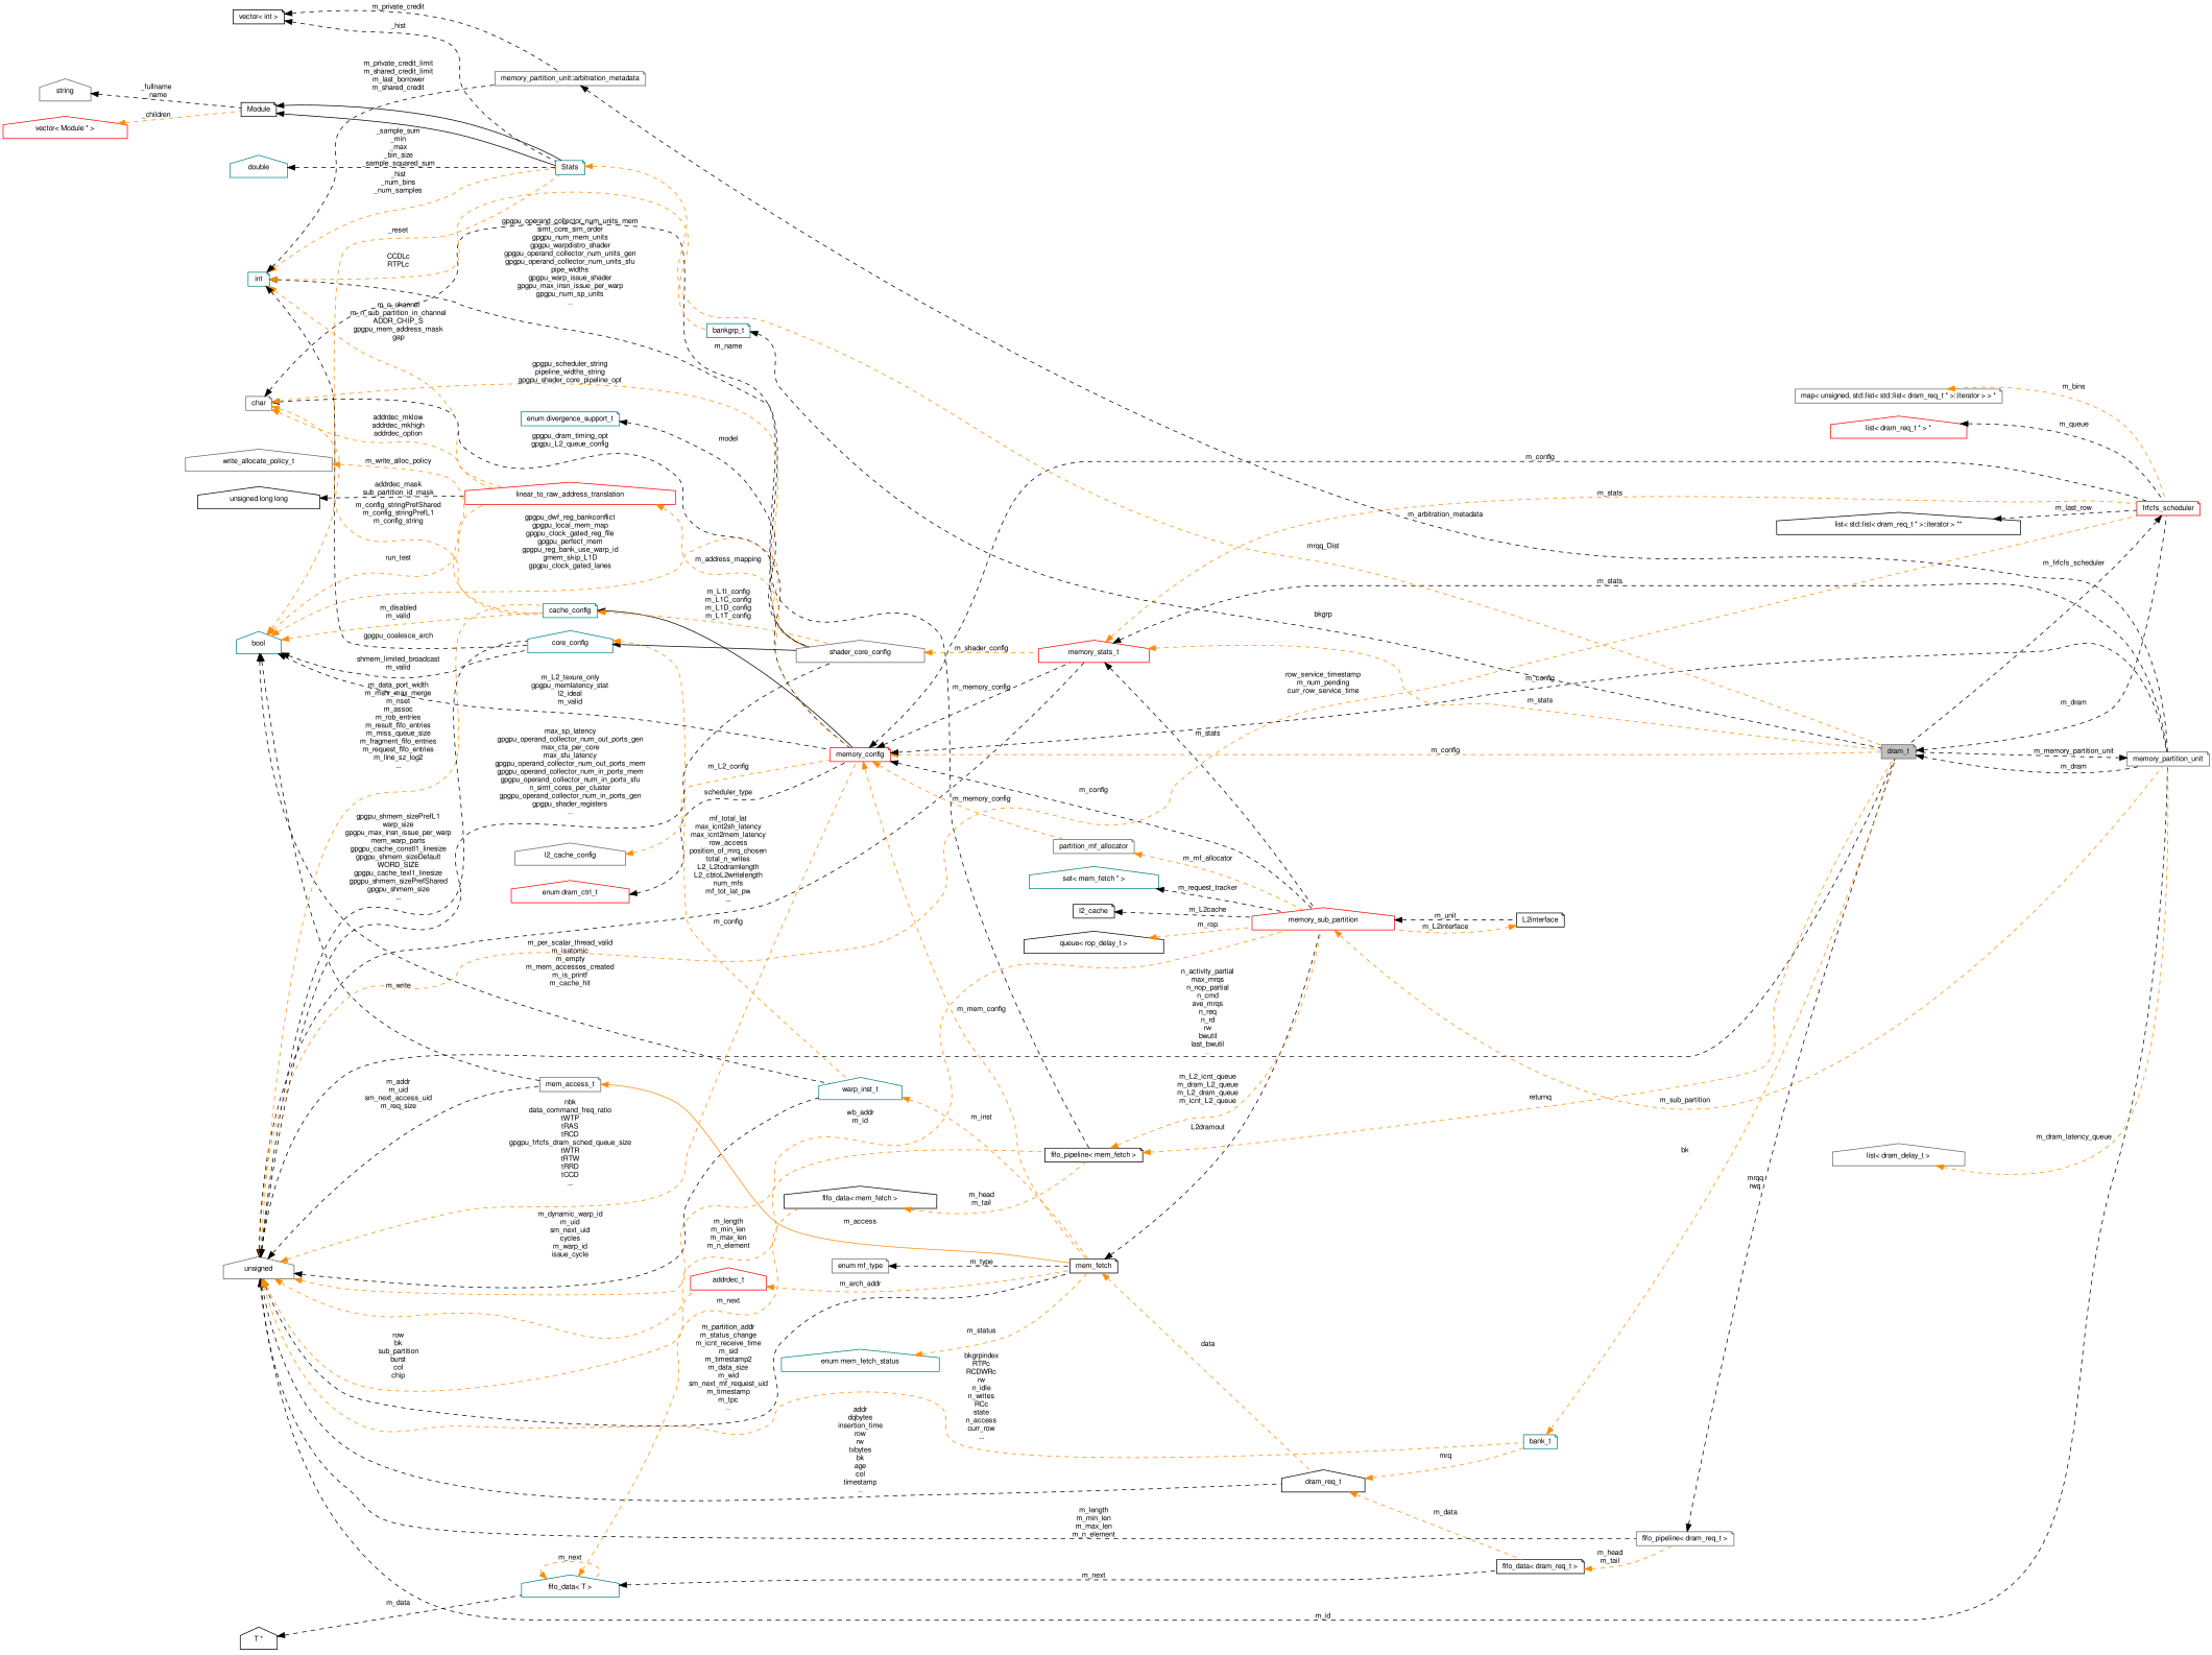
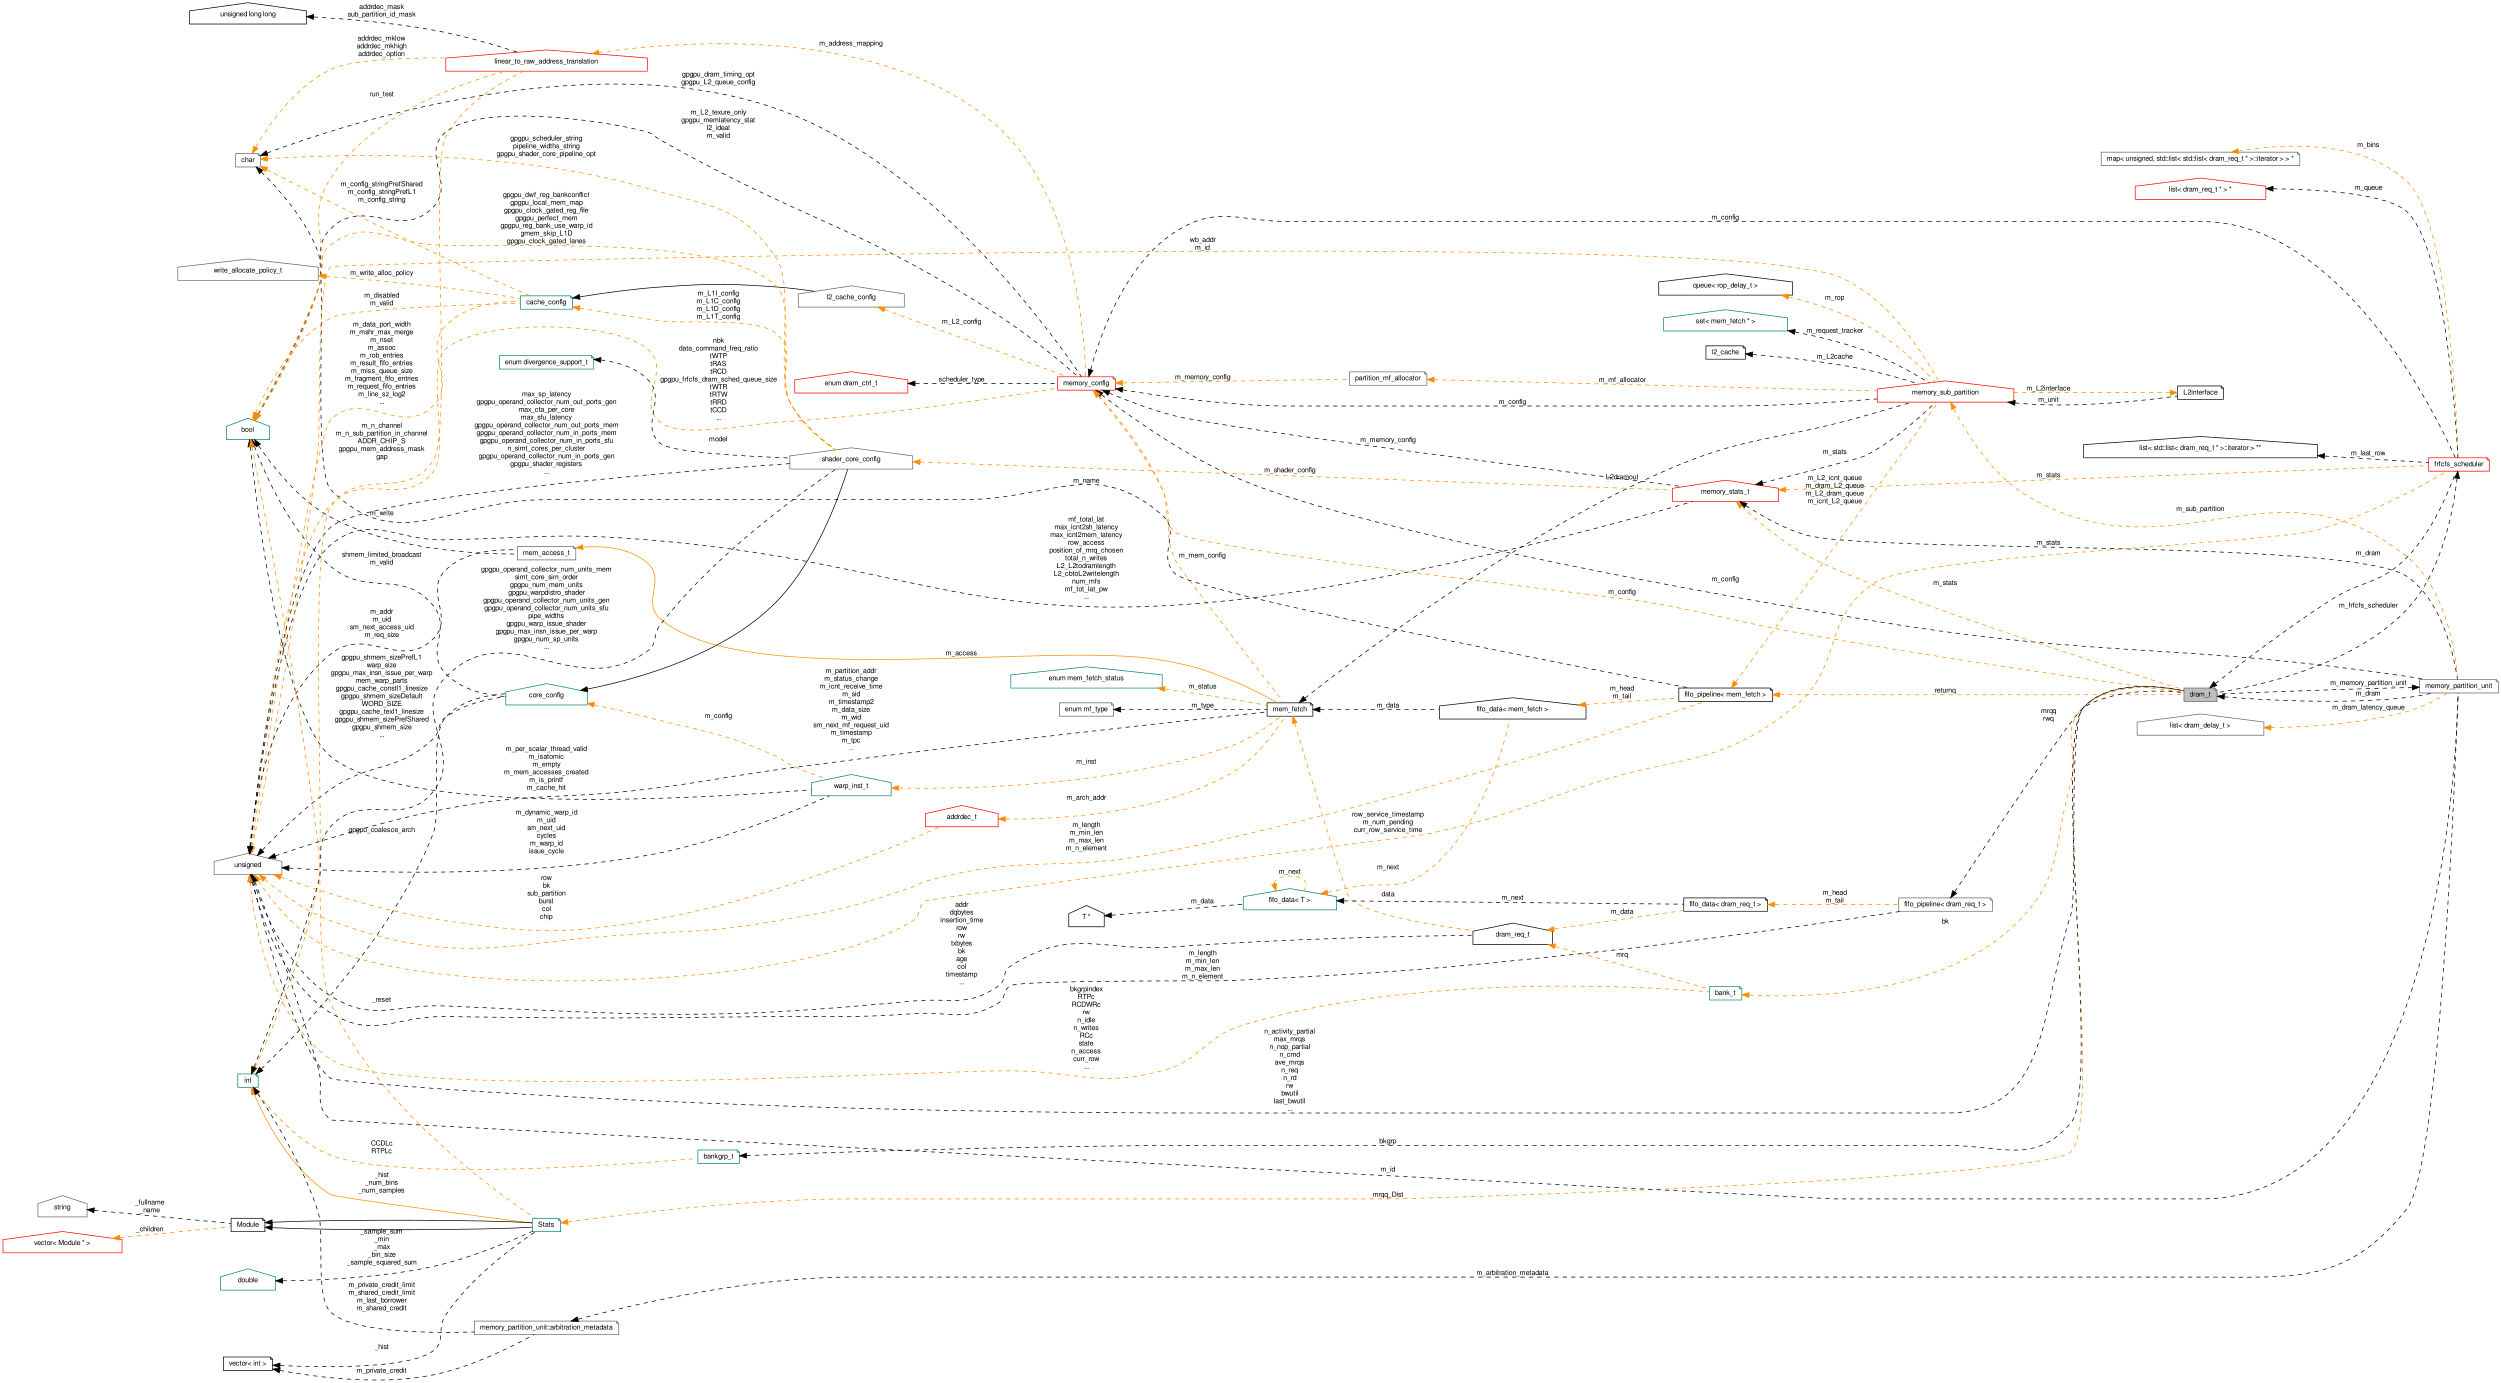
  digraph {
    rankdir=LR
    node [color=gray40 fontname=FreeSans fontsize=10 shape=house]
    edge [color=black dir=back fontname=FreeSans fontsize=10 labelfontname=FreeSans labelfontsize=10 style=dashed]
    n1 [fillcolor=grey75 fontcolor=black height=0.2 label=dram_t shape=note style=filled width=0.4]
    n2 [color=red height=0.2 label=frfcfs_scheduler shape=note width=0.4]
    n3 [height=0.2 label=memory_partition_unit shape=note width=0.4]
    n4 [height=0.2 label="map\< unsigned, std::list\< std::list\< dram_req_t * \>::iterator \> \> *" shape=note width=0.4]
    n5 [color=red height=0.2 label="list\< dram_req_t * \> *" width=0.4]
    n6 [color=red height=0.2 label=memory_config shape=note width=0.4]
    n7 [color=red height=0.2 label=memory_stats_t width=0.4]
    n8 [color=black height=0.2 label=mem_fetch shape=note width=0.4]
    n9 [color=red height=0.2 label=memory_sub_partition width=0.4]
    n10 [height=0.2 label=partition_mf_allocator shape=note width=0.4]
    n11 [color=black height=0.2 label=dram_req_t width=0.4]
    n12 [color=black height=0.2 label="fifo_data\< mem_fetch \>" width=0.4]
    n13 [color=black height=0.2 label=L2interface shape=note width=0.4]
    n14 [color=red height=0.2 label="enum dram_ctrl_t" width=0.4]
    n15 [height=0.2 label=char shape=note width=0.4]
    n16 [color=red height=0.2 label=linear_to_raw_address_translation width=0.4]
    n17 [color=teal height=0.2 label=cache_config shape=note width=0.4]
    n18 [height=0.2 label=shader_core_config width=0.4]
    n19 [color=black height=0.2 label="fifo_pipeline\< mem_fetch \>" shape=note width=0.4]
    n20 [height=0.2 label=l2_cache_config width=0.4]
    n21 [height=0.2 label="fifo_pipeline\< dram_req_t \>" shape=note width=0.4]
    n22 [color=teal height=0.2 label=bool width=0.4]
    n23 [color=teal height=0.2 label=core_config width=0.4]
    n24 [color=teal height=0.2 label=warp_inst_t width=0.4]
    n25 [height=0.2 label=mem_access_t shape=note width=0.4]
    n26 [color=teal height=0.2 label=Stats shape=note width=0.4]
    n27 [height=0.2 label=unsigned width=0.4]
    n28 [color=teal height=0.2 label=bank_t shape=note width=0.4]
    n29 [color=red height=0.2 label=addrdec_t width=0.4]
    n30 [color=black height=0.2 label="fifo_data\< dram_req_t \>" shape=note width=0.4]
    n31 [color=black height=0.2 label="unsigned long long" width=0.4]
    n32 [color=teal height=0.2 label=int shape=note width=0.4]
    n33 [color=teal height=0.2 label=bankgrp_t shape=note width=0.4]
    n34 [height=0.2 label="memory_partition_unit::arbitration_metadata" shape=note width=0.4]
    n35 [height=0.2 label=write_allocate_policy_t width=0.4]
    n36 [color=teal height=0.2 label="enum divergence_support_t" shape=note width=0.4]
    n37 [color=black height=0.2 label="list\< std::list\< dram_req_t * \>::iterator \> **" width=0.4]
    n38 [height=0.2 label="enum mf_type" shape=note width=0.4]
    n39 [color=teal height=0.2 label="enum mem_fetch_status" width=0.4]
    n40 [color=teal height=0.2 label="fifo_data\< T \>" width=0.4]
    n41 [color=black height=0.2 label="T *" width=0.4]
    n42 [color=black height=0.2 label="vector\< int \>" shape=note width=0.4]
    n43 [height=0.2 label="list\< dram_delay_t \>" width=0.4]
    n44 [color=black height=0.2 label=l2_cache shape=note width=0.4]
    n45 [color=black height=0.2 label="queue\< rop_delay_t \>" width=0.4]
    n46 [color=teal height=0.2 label="set\< mem_fetch * \>" width=0.4]
    n47 [color=black height=0.2 label=Module shape=note width=0.4]
    n48 [height=0.2 label=string width=0.4]
    n49 [color=red height=0.2 label="vector\< Module * \>" width=0.4]
    n50 [color=teal height=0.2 label=double width=0.4]
    n1 -> n2 [label=m_dram]
    n1 -> n3 [label=m_dram]
    n2 -> n1 [label=m_frfcfs_scheduler]
    n3 -> n1 [label=m_memory_partition_unit]
    n4 -> n2 [color=darkorange label=m_bins]
    n5 -> n2 [label=m_queue]
    n6 -> n1 [color=darkorange label=m_config]
    n6 -> n2 [label=m_config]
    n6 -> n3 [label=m_config]
    n6 -> n7 [label=m_memory_config]
    n6 -> n8 [color=darkorange label=m_mem_config]
    n6 -> n9 [label=m_config]
    n6 -> n10 [color=darkorange label=m_memory_config]
    n7 -> n1 [color=darkorange label=m_stats]
    n7 -> n2 [color=darkorange label=m_stats]
    n7 -> n3 [label=m_stats]
    n7 -> n9 [label=m_stats]
    n8 -> n9 [label=L2dramout]
    n8 -> n11 [color=darkorange label=data]
+   n8 -> n12 [label=m_data]
    n9 -> n3 [color=darkorange label=m_sub_partition]
    n9 -> n13 [label=m_unit]
    n10 -> n9 [color=darkorange label=m_mf_allocator]
    n11 -> n28 [color=darkorange label=mrq]
    n11 -> n30 [color=darkorange label=m_data]
    n12 -> n19 [color=darkorange label="m_head\nm_tail"]
    n13 -> n9 [color=darkorange label=m_L2interface]
    n14 -> n6 [label=scheduler_type]
    n15 -> n6 [label="gpgpu_dram_timing_opt\ngpgpu_L2_queue_config"]
    n15 -> n16 [color=darkorange label="addrdec_mklow\naddrdec_mkhigh\naddrdec_option"]
    n15 -> n17 [color=darkorange label="m_config_stringPrefShared\nm_config_stringPrefL1\nm_config_string"]
    n15 -> n18 [color=darkorange label="gpgpu_scheduler_string\npipeline_widths_string\ngpgpu_shader_core_pipeline_opt"]
    n15 -> n19 [label=m_name]
    n16 -> n6 [color=darkorange label=m_address_mapping]
    n17 -> n18 [color=darkorange label="m_L1I_config\nm_L1C_config\nm_L1D_config\nm_L1T_config"]
-   n17 -> n6 [style=solid]
+   n17 -> n20 [style=solid]
    n18 -> n7 [color=darkorange label=m_shader_config]
    n19 -> n1 [color=darkorange label=returnq]
    n19 -> n9 [color=darkorange label="m_L2_icnt_queue\nm_dram_L2_queue\nm_L2_dram_queue\nm_icnt_L2_queue"]
    n20 -> n6 [color=darkorange label=m_L2_config]
    n21 -> n1 [label="mrqq\nrwq"]
    n22 -> n6 [label="m_L2_texure_only\ngpgpu_memlatency_stat\nl2_ideal\nm_valid"]
    n22 -> n16 [color=darkorange label=run_test]
    n22 -> n17 [color=darkorange label="m_disabled\nm_valid"]
    n22 -> n18 [color=darkorange label="gpgpu_dwf_reg_bankconflict\ngpgpu_local_mem_map\ngpgpu_clock_gated_reg_file\ngpgpu_perfect_mem\ngpgpu_reg_bank_use_warp_id\ngmem_skip_L1D\ngpgpu_clock_gated_lanes"]
    n22 -> n23 [label="shmem_limited_broadcast\nm_valid"]
    n22 -> n24 [label="m_per_scalar_thread_valid\nm_isatomic\nm_empty\nm_mem_accesses_created\nm_is_printf\nm_cache_hit"]
    n22 -> n25 [label=m_write]
    n22 -> n26 [color=darkorange label=_reset]
    n23 -> n18 [style=solid]
    n23 -> n24 [color=darkorange label=m_config]
    n24 -> n8 [color=darkorange label=m_inst]
    n25 -> n8 [color=darkorange label=m_access style=solid]
    n26 -> n1 [color=darkorange label=mrqq_Dist]
    n27 -> n1 [label="n_activity_partial\nmax_mrqs\nn_nop_partial\nn_cmd\nave_mrqs\nn_req\nn_rd\nrw\nbwutil\nlast_bwutil\n..."]
    n27 -> n2 [color=darkorange label="row_service_timestamp\nm_num_pending\ncurr_row_service_time"]
    n27 -> n3 [label=m_id]
    n27 -> n6 [color=darkorange label="nbk\ndata_command_freq_ratio\ntWTP\ntRAS\ntRCD\ngpgpu_frfcfs_dram_sched_queue_size\ntWTR\ntRTW\ntRRD\ntCCD\n..."]
    n27 -> n7 [label="mf_total_lat\nmax_icnt2sh_latency\nmax_icnt2mem_latency\nrow_access\nposition_of_mrq_chosen\ntotal_n_writes\nL2_L2todramlength\nL2_cbtoL2writelength\nnum_mfs\nmf_tot_lat_pw\n..."]
    n27 -> n8 [label="m_partition_addr\nm_status_change\nm_icnt_receive_time\nm_sid\nm_timestamp2\nm_data_size\nm_wid\nsm_next_mf_request_uid\nm_timestamp\nm_tpc\n..."]
    n27 -> n9 [color=darkorange label="wb_addr\nm_id"]
    n27 -> n11 [label="addr\ndqbytes\ninsertion_time\nrow\nrw\ntxbytes\nbk\nage\ncol\ntimestamp\n..."]
    n27 -> n17 [color=darkorange label="m_data_port_width\nm_mshr_max_merge\nm_nset\nm_assoc\nm_rob_entries\nm_result_fifo_entries\nm_miss_queue_size\nm_fragment_fifo_entries\nm_request_fifo_entries\nm_line_sz_log2\n..."]
    n27 -> n18 [label="max_sp_latency\ngpgpu_operand_collector_num_out_ports_gen\nmax_cta_per_core\nmax_sfu_latency\ngpgpu_operand_collector_num_out_ports_mem\ngpgpu_operand_collector_num_in_ports_mem\ngpgpu_operand_collector_num_in_ports_sfu\nn_simt_cores_per_cluster\ngpgpu_operand_collector_num_in_ports_gen\ngpgpu_shader_registers\n..."]
    n27 -> n19 [color=darkorange label="m_length\nm_min_len\nm_max_len\nm_n_element"]
    n27 -> n21 [label="m_length\nm_min_len\nm_max_len\nm_n_element"]
    n27 -> n23 [label="gpgpu_shmem_sizePrefL1\nwarp_size\ngpgpu_max_insn_issue_per_warp\nmem_warp_parts\ngpgpu_cache_constl1_linesize\ngpgpu_shmem_sizeDefault\nWORD_SIZE\ngpgpu_cache_texl1_linesize\ngpgpu_shmem_sizePrefShared\ngpgpu_shmem_size\n..."]
    n27 -> n24 [label="m_dynamic_warp_id\nm_uid\nsm_next_uid\ncycles\nm_warp_id\nissue_cycle"]
    n27 -> n25 [label="m_addr\nm_uid\nsm_next_access_uid\nm_req_size"]
    n27 -> n28 [color=darkorange label="bkgrpindex\nRTPc\nRCDWRc\nrw\nn_idle\nn_writes\nRCc\nstate\nn_access\ncurr_row\n..."]
    n27 -> n29 [color=darkorange label="row\nbk\nsub_partition\nburst\ncol\nchip"]
    n28 -> n1 [color=darkorange label=bk]
    n29 -> n8 [color=darkorange label=m_arch_addr]
    n30 -> n21 [color=darkorange label="m_head\nm_tail"]
    n31 -> n16 [label="addrdec_mask\nsub_partition_id_mask"]
    n32 -> n16 [color=darkorange label="m_n_channel\nm_n_sub_partition_in_channel\nADDR_CHIP_S\ngpgpu_mem_address_mask\ngap"]
    n32 -> n18 [label="gpgpu_operand_collector_num_units_mem\nsimt_core_sim_order\ngpgpu_num_mem_units\ngpgpu_warpdistro_shader\ngpgpu_operand_collector_num_units_gen\ngpgpu_operand_collector_num_units_sfu\npipe_widths\ngpgpu_warp_issue_shader\ngpgpu_max_insn_issue_per_warp\ngpgpu_num_sp_units\n..."]
    n32 -> n23 [label=gpgpu_coalesce_arch]
-   n32 -> n26 [color=darkorange label="_hist\n_num_bins\n_num_samples"]
+   n32 -> n26 [color=darkorange label="_hist\n_num_bins\n_num_samples" style=solid]
    n32 -> n33 [color=darkorange label="CCDLc\nRTPLc"]
    n32 -> n34 [label="m_private_credit_limit\nm_shared_credit_limit\nm_last_borrower\nm_shared_credit"]
    n33 -> n1 [label=bkgrp]
    n34 -> n3 [label=m_arbitration_metadata]
    n35 -> n17 [color=darkorange label=m_write_alloc_policy]
    n36 -> n18 [label=model]
    n37 -> n2 [label=m_last_row]
    n38 -> n8 [label=m_type]
    n39 -> n8 [color=darkorange label=m_status]
    n40 -> n12 [color=darkorange label=m_next]
    n40 -> n30 [label=m_next]
    n40 -> n40 [color=darkorange label=m_next]
    n41 -> n40 [label=m_data]
    n42 -> n26 [label=_hist]
    n42 -> n34 [label=m_private_credit]
    n43 -> n3 [color=darkorange label=m_dram_latency_queue]
    n44 -> n9 [label=m_L2cache]
    n45 -> n9 [color=darkorange label=m_rop]
    n46 -> n9 [label=m_request_tracker]
    n47 -> n26 [style=solid]
    n47 -> n26 [style=solid]
    n48 -> n47 [label="_fullname\n_name"]
    n49 -> n47 [color=darkorange label=_children]
    n50 -> n26 [label="_sample_sum\n_min\n_max\n_bin_size\n_sample_squared_sum"]
  }
